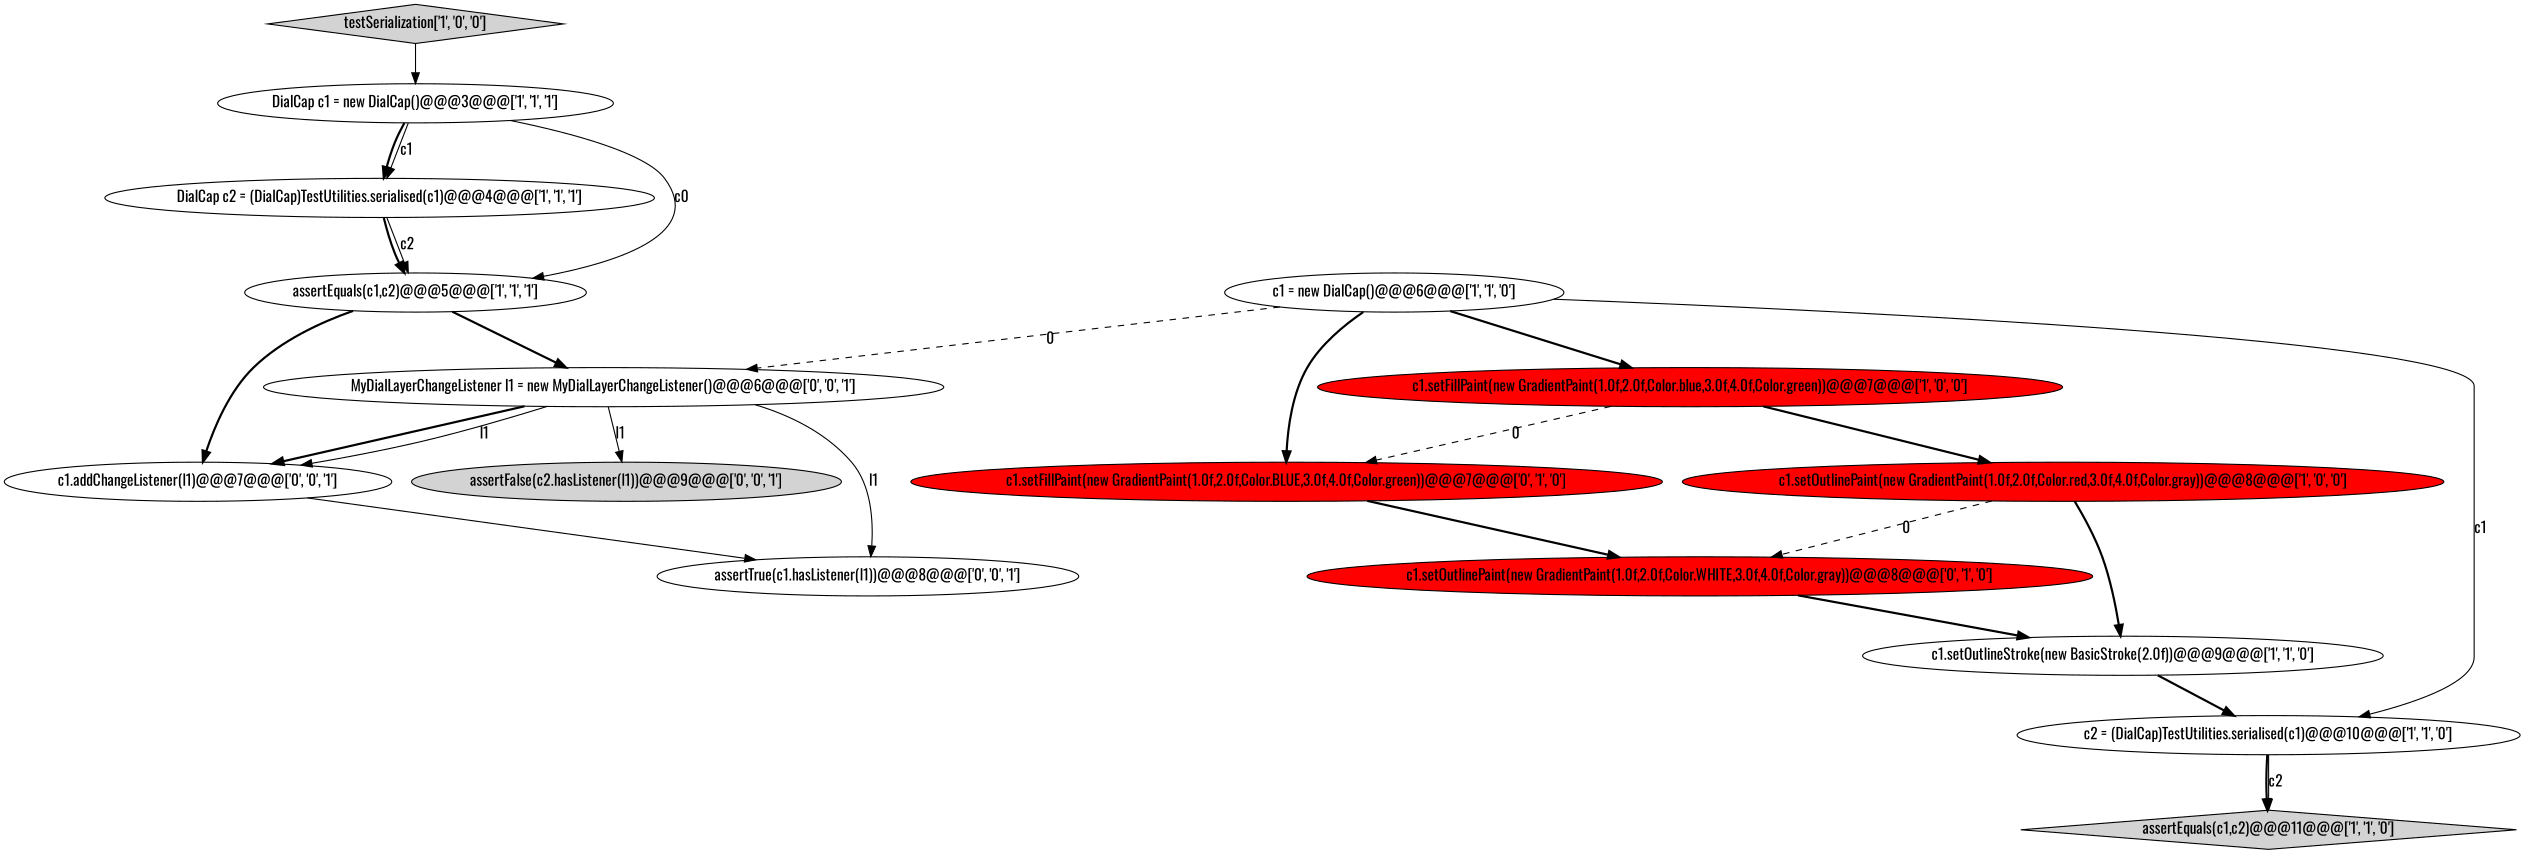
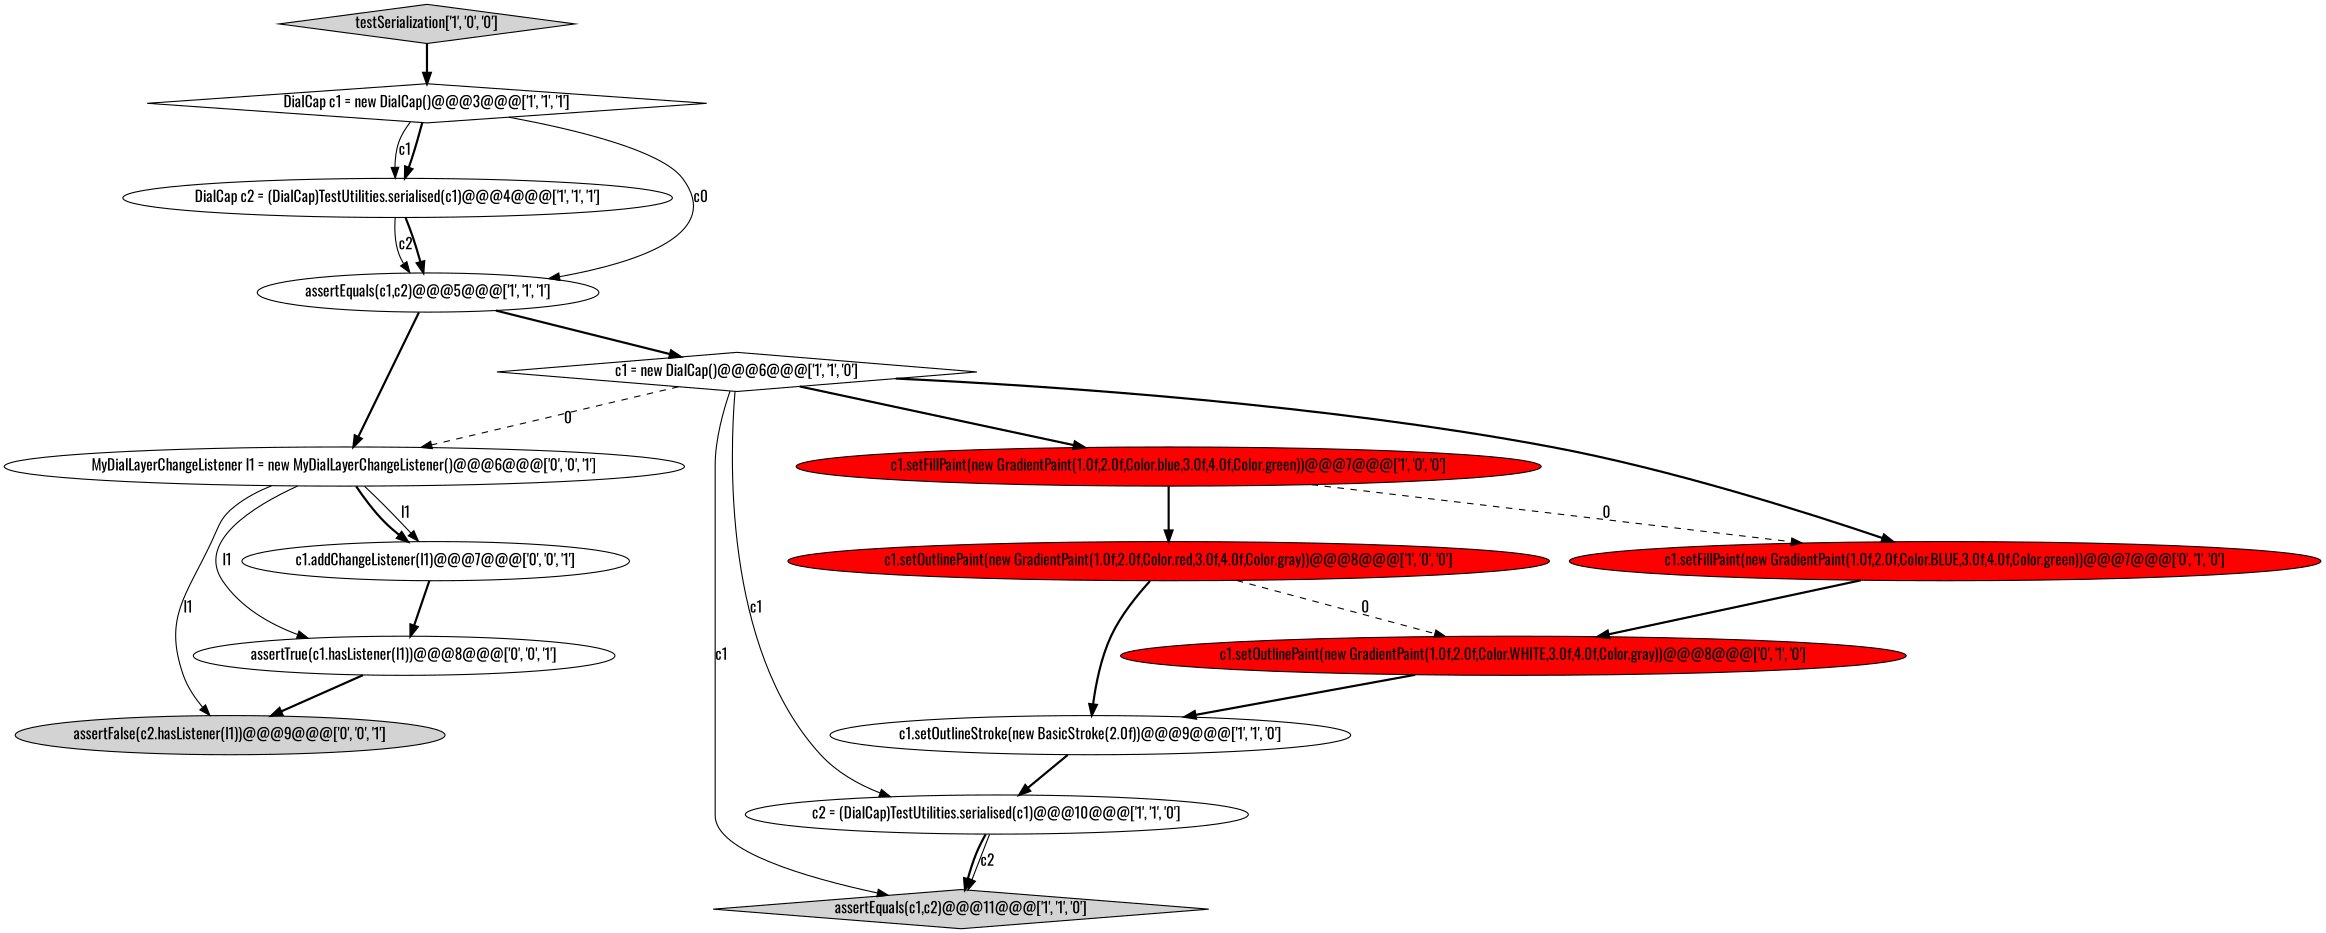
  digraph {
    fontname=Oswald
    node [fillcolor=white fontname=Oswald shape=ellipse style=filled]
    edge [fontname=Oswald style=bold]
    n1 [label="DialCap c2 = (DialCap)TestUtilities.serialised(c1)@@@4@@@['1', '1', '1']"]
    n2 [label="assertEquals(c1,c2)@@@5@@@['1', '1', '1']"]
    n3 [label="MyDialLayerChangeListener l1 = new MyDialLayerChangeListener()@@@6@@@['0', '0', '1']"]
-   n4 [label="c1 = new DialCap()@@@6@@@['1', '1', '0']"]
+   n4 [label="c1 = new DialCap()@@@6@@@['1', '1', '0']" shape=diamond]
    n5 [fillcolor=red label="c1.setFillPaint(new GradientPaint(1.0f,2.0f,Color.blue,3.0f,4.0f,Color.green))@@@7@@@['1', '0', '0']"]
    n6 [fillcolor=red label="c1.setOutlinePaint(new GradientPaint(1.0f,2.0f,Color.red,3.0f,4.0f,Color.gray))@@@8@@@['1', '0', '0']"]
    n7 [fillcolor=red label="c1.setFillPaint(new GradientPaint(1.0f,2.0f,Color.BLUE,3.0f,4.0f,Color.green))@@@7@@@['0', '1', '0']"]
    n8 [label="c1.setOutlineStroke(new BasicStroke(2.0f))@@@9@@@['1', '1', '0']"]
    n9 [fillcolor=red label="c1.setOutlinePaint(new GradientPaint(1.0f,2.0f,Color.WHITE,3.0f,4.0f,Color.gray))@@@8@@@['0', '1', '0']"]
    n10 [label="c2 = (DialCap)TestUtilities.serialised(c1)@@@10@@@['1', '1', '0']"]
    n11 [fillcolor=lightgray label="assertEquals(c1,c2)@@@11@@@['1', '1', '0']" shape=diamond]
    n12 [label="assertTrue(c1.hasListener(l1))@@@8@@@['0', '0', '1']"]
    n13 [fillcolor=lightgray label="assertFalse(c2.hasListener(l1))@@@9@@@['0', '0', '1']"]
-   n14 [label="DialCap c1 = new DialCap()@@@3@@@['1', '1', '1']"]
+   n14 [label="DialCap c1 = new DialCap()@@@3@@@['1', '1', '1']" shape=diamond]
    n15 [label="c1.addChangeListener(l1)@@@7@@@['0', '0', '1']"]
    n16 [fillcolor=lightgray label="testSerialization['1', '0', '0']" shape=diamond]
    n1 -> n2 [label=c2 style=solid]
    n1 -> n2
    n2 -> n3
-   n2 -> n15
+   n2 -> n4
    n3 -> n12 [label=l1 style=solid]
    n3 -> n13 [label=l1 style=solid]
    n3 -> n15
    n3 -> n15 [label=l1 style=solid]
    n4 -> n3 [label=0 style=dashed]
    n4 -> n5
    n4 -> n7
    n4 -> n10 [label=c1 style=solid]
+   n4 -> n11 [label=c1 style=solid]
    n5 -> n6
    n5 -> n7 [label=0 style=dashed]
    n6 -> n8
    n6 -> n9 [label=0 style=dashed]
    n7 -> n9
    n8 -> n10
    n9 -> n8
    n10 -> n11
    n10 -> n11 [label=c2 style=solid]
+   n12 -> n13
    n14 -> n1 [label=c1 style=solid]
    n14 -> n1
    n14 -> n2 [label=c0 style=solid]
-   n15 -> n12 [style=solid]
-   n16 -> n14 [style=solid]
+   n15 -> n12
+   n16 -> n14
  }
